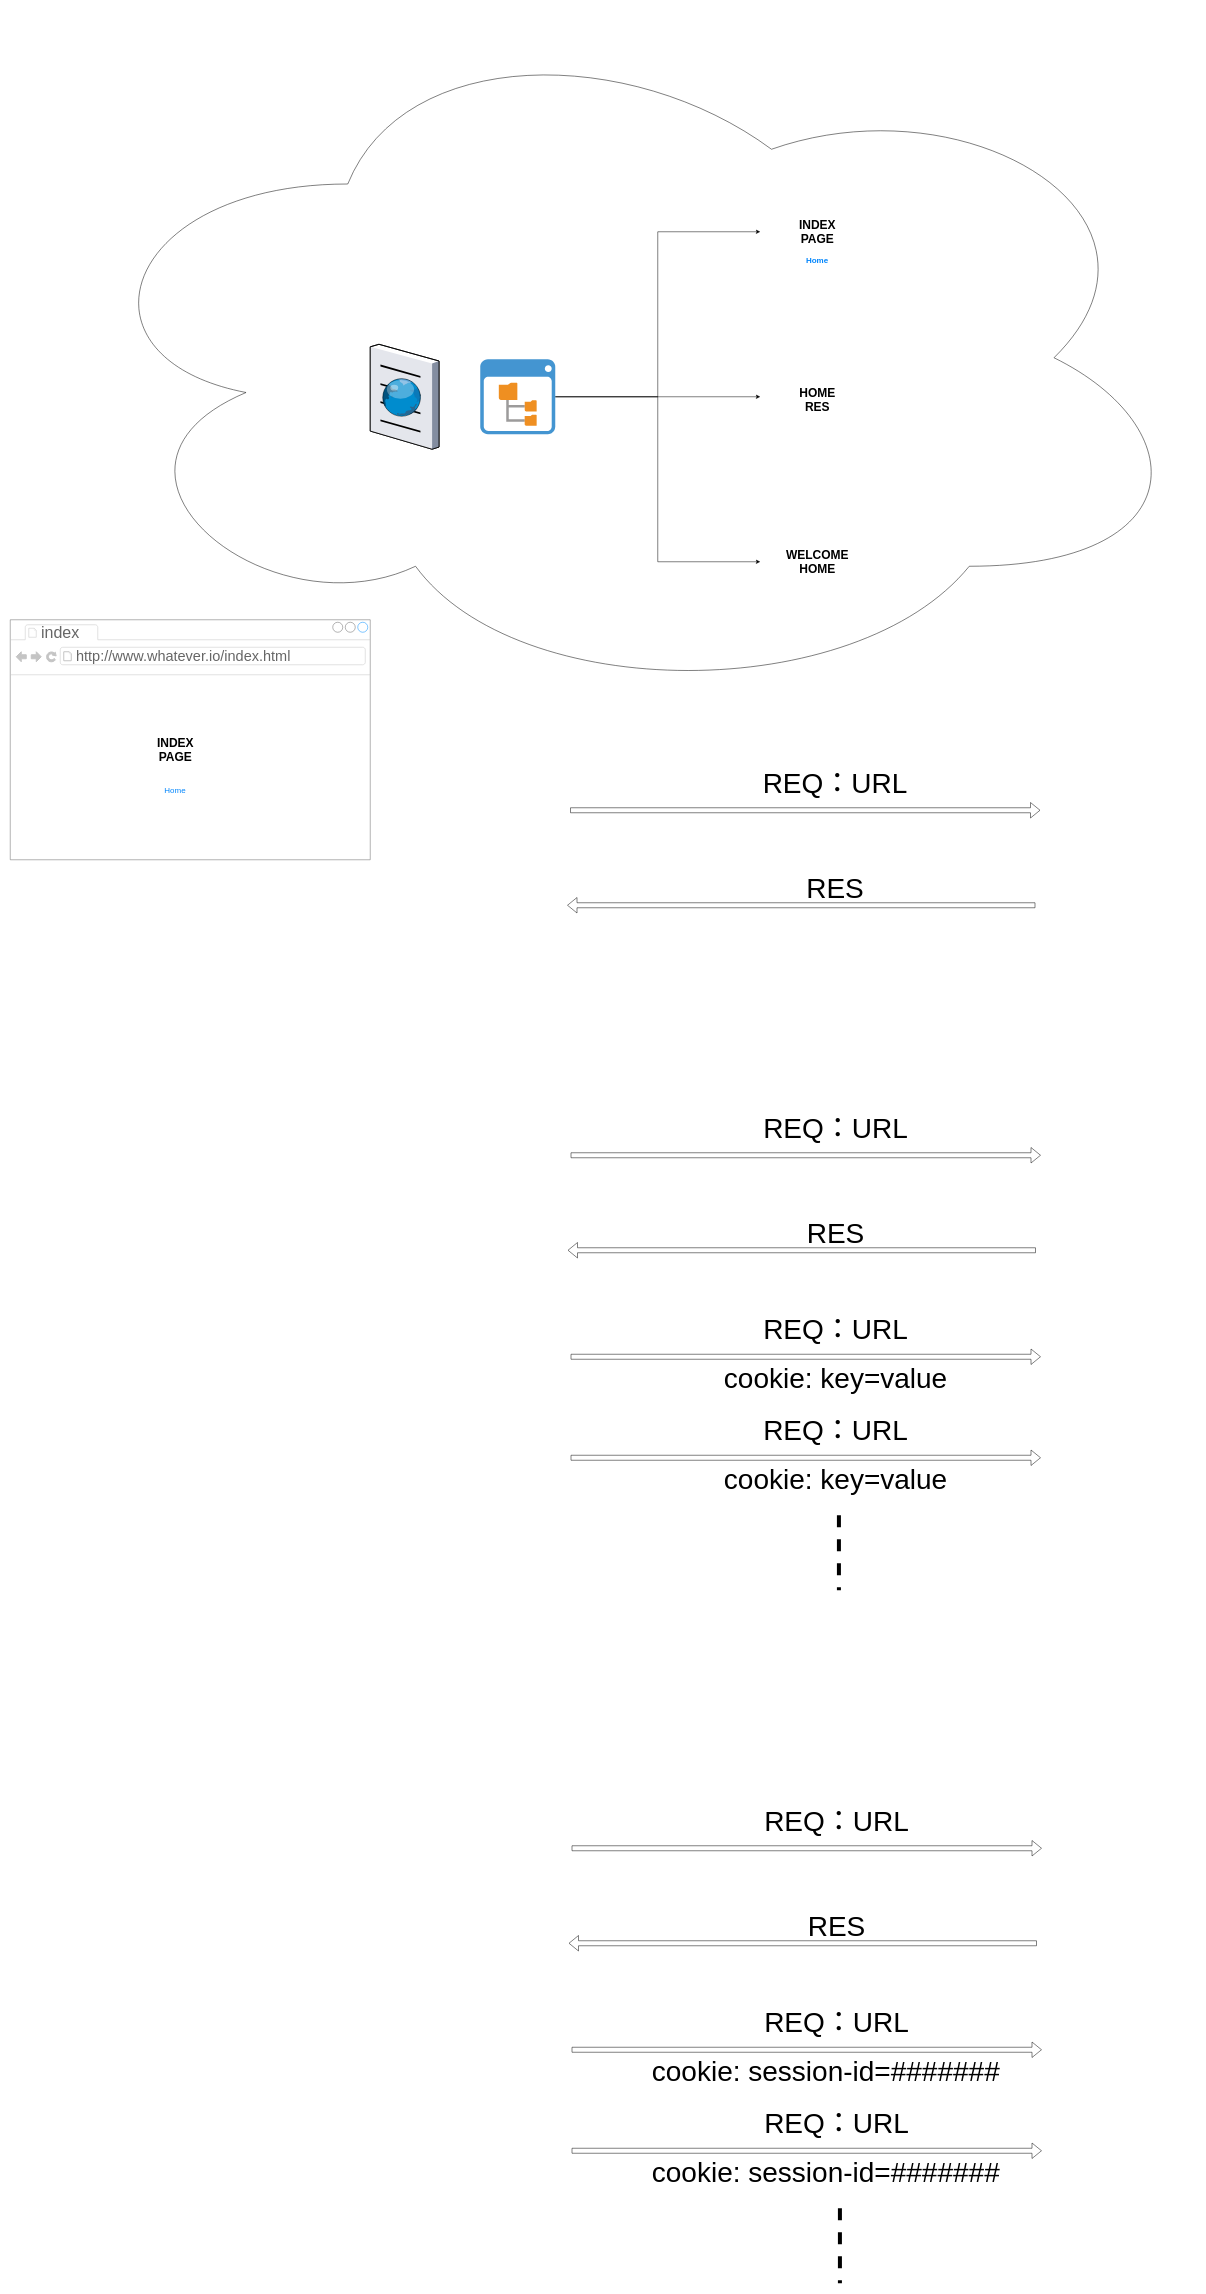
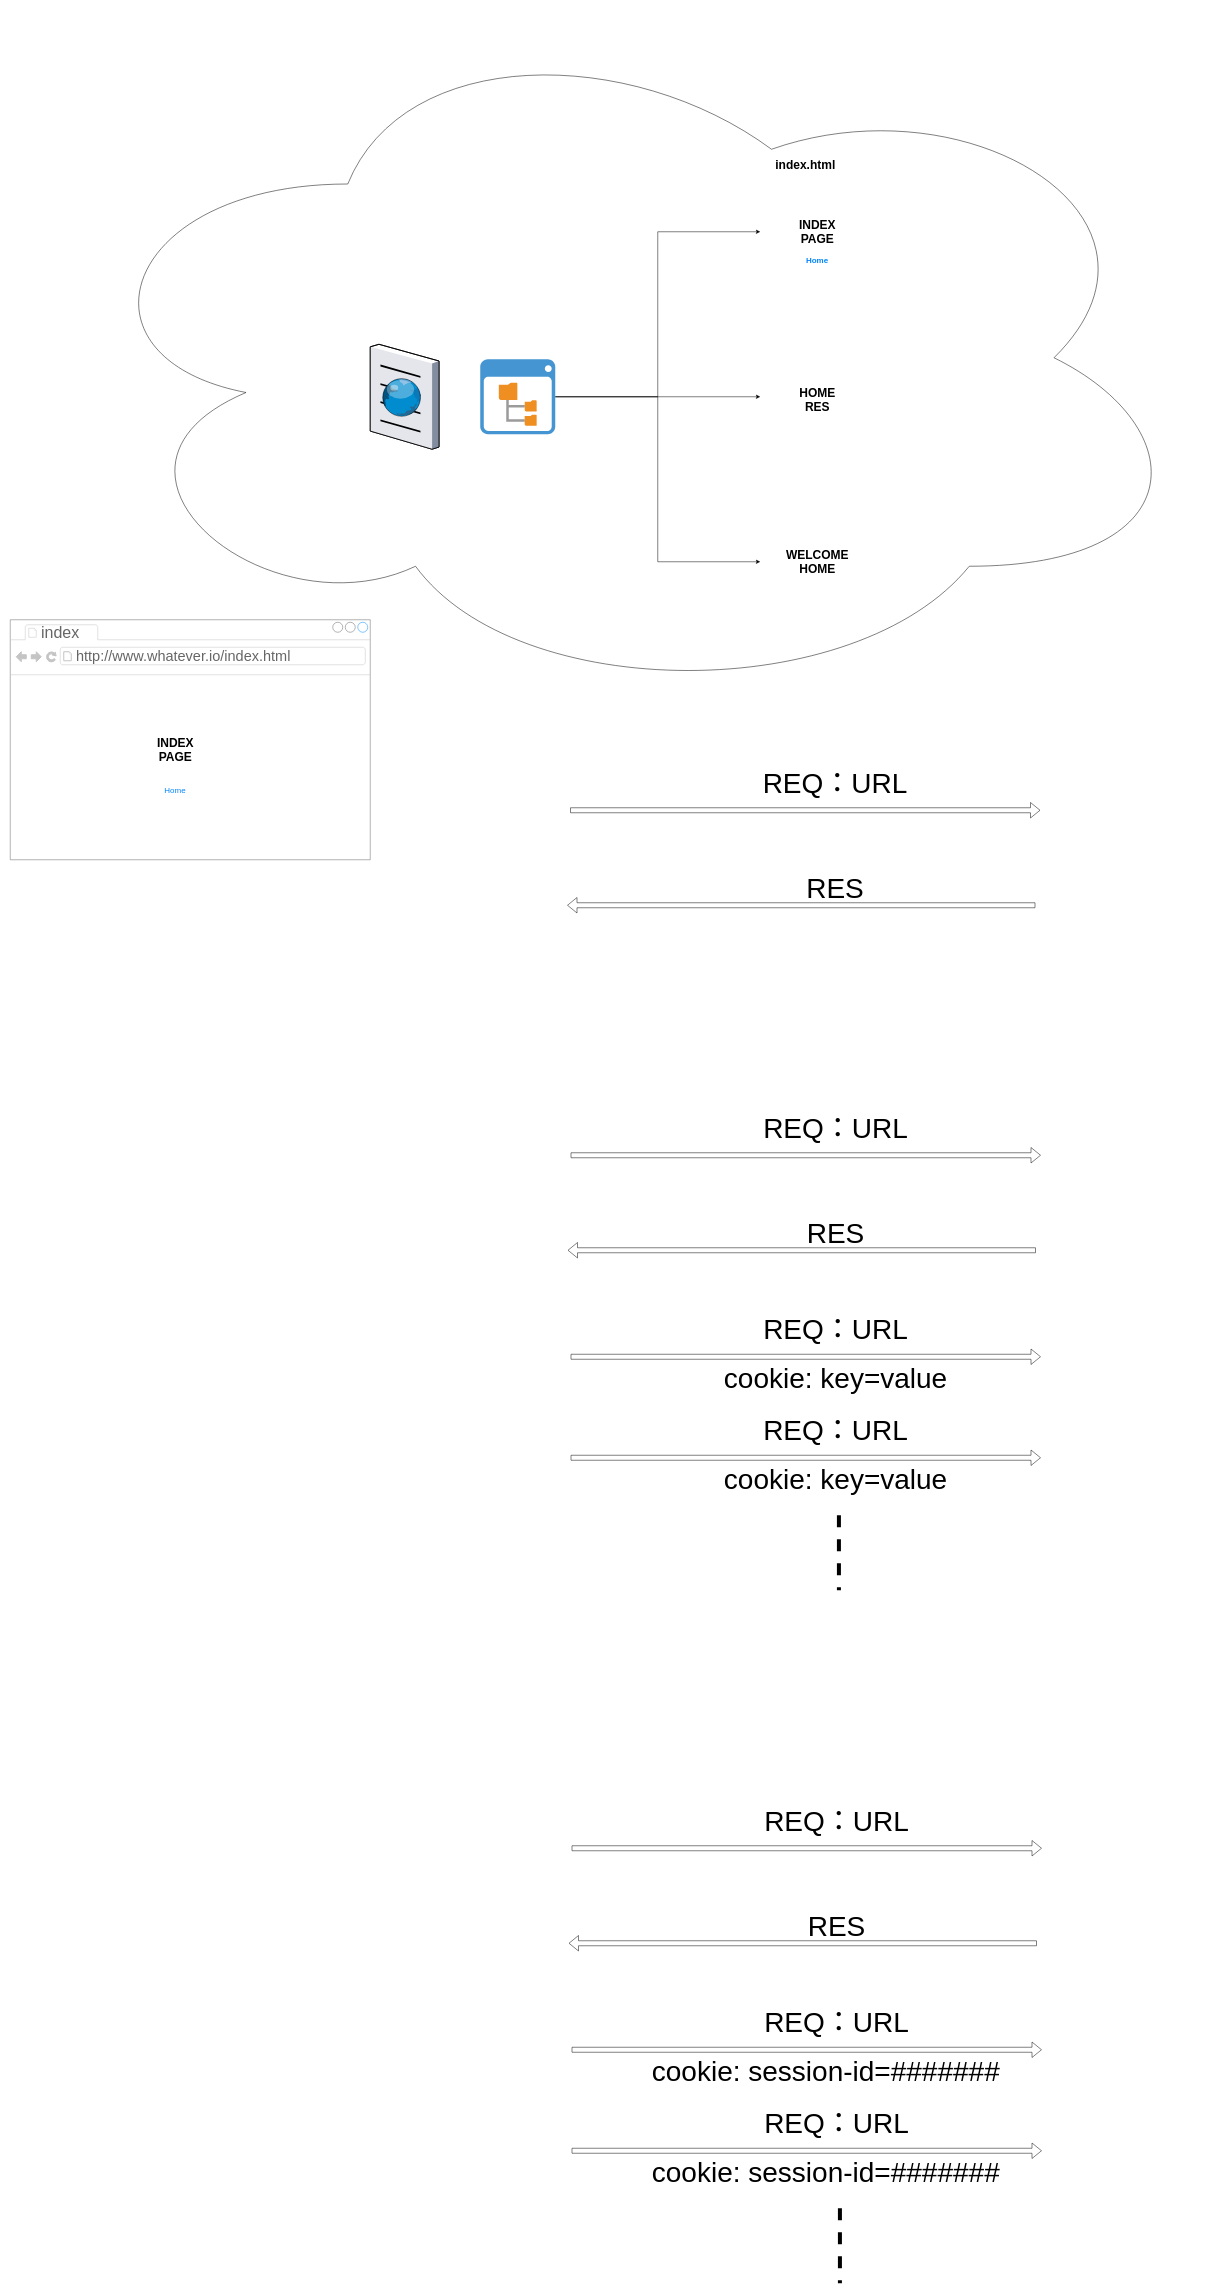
  <mxCell id="0" />
  <mxCell id="1" parent="0" />
  <mxCell id="2" value="" style="strokeWidth=1;shadow=0;dashed=0;align=center;html=1;shape=mxgraph.mockup.containers.browserWindow;rSize=0;strokeColor=#666666;strokeColor2=#008cff;strokeColor3=#c4c4c4;mainText=,;recursiveResize=0;" parent="1" vertex="1"><mxGeometry x="20" y="1239" width="720" height="480" as="geometry" /></mxCell>
  <mxCell id="3" value="&lt;font style=&quot;font-size: 32px;&quot;&gt;index&lt;/font&gt;" style="strokeWidth=1;shadow=0;dashed=0;align=center;html=1;shape=mxgraph.mockup.containers.anchor;fontSize=17;fontColor=#666666;align=left;" parent="2" vertex="1"><mxGeometry x="60" y="12" width="110" height="26" as="geometry" /></mxCell>
  <mxCell id="4" value="http://www.whatever.io/index.html" style="strokeWidth=1;shadow=0;dashed=0;align=center;html=1;shape=mxgraph.mockup.containers.anchor;rSize=0;fontSize=29;fontColor=#666666;align=left;" parent="2" vertex="1"><mxGeometry x="130" y="60" width="250" height="26" as="geometry" /></mxCell>
  <mxCell id="5" value="INDEX&lt;br&gt;PAGE" style="text;strokeColor=none;fillColor=none;html=1;fontSize=24;fontStyle=1;verticalAlign=middle;align=center;" parent="2" vertex="1"><mxGeometry x="280" y="240" width="100" height="40" as="geometry" /></mxCell>
  <mxCell id="6" value="Home" style="html=1;shadow=0;dashed=0;shape=mxgraph.bootstrap.rrect;rSize=5;strokeColor=none;strokeWidth=1;fillColor=none;fontColor=#0085FC;whiteSpace=wrap;align=center;verticalAlign=middle;spacingLeft=0;fontStyle=0;fontSize=16;spacing=5;" parent="2" vertex="1"><mxGeometry x="300" y="320" width="60" height="40" as="geometry" /></mxCell>
  <mxCell id="7" value="" style="ellipse;shape=cloud;whiteSpace=wrap;html=1;" parent="1" vertex="1"><mxGeometry x="130" y="20" width="2260" height="1390" as="geometry" /></mxCell>
  <mxCell id="8" value="" style="verticalLabelPosition=bottom;sketch=0;aspect=fixed;html=1;verticalAlign=top;strokeColor=none;align=center;outlineConnect=0;shape=mxgraph.citrix.browser;" parent="1" vertex="1"><mxGeometry x="740" y="688.07" width="137.5" height="209.87" as="geometry" /></mxCell>
  <mxCell id="9" style="edgeStyle=orthogonalEdgeStyle;rounded=0;orthogonalLoop=1;jettySize=auto;html=1;entryX=0;entryY=0.5;entryDx=0;entryDy=0;" parent="1" source="12" target="13" edge="1"><mxGeometry relative="1" as="geometry" /></mxCell>
  <mxCell id="10" style="edgeStyle=orthogonalEdgeStyle;rounded=0;orthogonalLoop=1;jettySize=auto;html=1;" parent="1" source="12" target="16" edge="1"><mxGeometry relative="1" as="geometry" /></mxCell>
  <mxCell id="11" style="edgeStyle=orthogonalEdgeStyle;rounded=0;orthogonalLoop=1;jettySize=auto;html=1;entryX=0;entryY=0.5;entryDx=0;entryDy=0;" parent="1" source="12" target="18" edge="1"><mxGeometry relative="1" as="geometry" /></mxCell>
  <mxCell id="12" value="" style="shadow=0;dashed=0;html=1;strokeColor=none;fillColor=#4495D1;labelPosition=center;verticalLabelPosition=bottom;verticalAlign=top;align=center;outlineConnect=0;shape=mxgraph.veeam.2d.file_system_browser;" parent="1" vertex="1"><mxGeometry x="960" y="718" width="150" height="150" as="geometry" /></mxCell>
  <mxCell id="13" value="" style="shape=image;html=1;verticalAlign=top;verticalLabelPosition=bottom;labelBackgroundColor=#ffffff;imageAspect=0;aspect=fixed;image=https://cdn2.iconfinder.com/data/icons/essential-web-1-1/50/file-blank-paper-page-document-128.png" parent="1" vertex="1"><mxGeometry x="1520" y="349" width="228" height="228" as="geometry" /></mxCell>
+ <mxCell id="14" value="index.html" style="text;strokeColor=none;fillColor=none;html=1;fontSize=24;fontStyle=1;verticalAlign=middle;align=center;" parent="1" vertex="1"><mxGeometry x="1560" y="309" width="100" height="40" as="geometry" /></mxCell>
  <mxCell id="15" value="INDEX&lt;br&gt;PAGE" style="text;strokeColor=none;fillColor=none;html=1;fontSize=24;fontStyle=1;verticalAlign=middle;align=center;" parent="1" vertex="1"><mxGeometry x="1584" y="443" width="100" height="40" as="geometry" /></mxCell>
  <mxCell id="16" value="" style="shape=image;html=1;verticalAlign=top;verticalLabelPosition=bottom;labelBackgroundColor=#ffffff;imageAspect=0;aspect=fixed;image=https://cdn2.iconfinder.com/data/icons/essential-web-1-1/50/file-blank-paper-page-document-128.png" parent="1" vertex="1"><mxGeometry x="1520" y="679" width="228" height="228" as="geometry" /></mxCell>
  <mxCell id="17" value="HOME&lt;br&gt;RES" style="text;strokeColor=none;fillColor=none;html=1;fontSize=24;fontStyle=1;verticalAlign=middle;align=center;" parent="1" vertex="1"><mxGeometry x="1584" y="779" width="100" height="40" as="geometry" /></mxCell>
  <mxCell id="18" value="" style="shape=image;html=1;verticalAlign=top;verticalLabelPosition=bottom;labelBackgroundColor=#ffffff;imageAspect=0;aspect=fixed;image=https://cdn2.iconfinder.com/data/icons/essential-web-1-1/50/file-blank-paper-page-document-128.png" parent="1" vertex="1"><mxGeometry x="1520" y="1009" width="228" height="228" as="geometry" /></mxCell>
  <mxCell id="19" value="WELCOME&lt;br&gt;HOME" style="text;strokeColor=none;fillColor=none;html=1;fontSize=24;fontStyle=1;verticalAlign=middle;align=center;" parent="1" vertex="1"><mxGeometry x="1584" y="1103" width="100" height="40" as="geometry" /></mxCell>
  <mxCell id="20" value="Home" style="html=1;shadow=0;dashed=0;shape=mxgraph.bootstrap.rrect;rSize=5;strokeColor=none;strokeWidth=1;fillColor=none;fontColor=#0085FC;whiteSpace=wrap;align=center;verticalAlign=middle;spacingLeft=0;fontStyle=1;fontSize=16;spacing=5;" parent="1" vertex="1"><mxGeometry x="1604" y="499" width="60" height="40" as="geometry" /></mxCell>
  <mxCell id="21" value="" style="shape=flexArrow;endArrow=classic;html=1;rounded=0;" edge="1" parent="1"><mxGeometry width="50" height="50" relative="1" as="geometry"><mxPoint x="1140" y="1620" as="sourcePoint" /><mxPoint x="2080" y="1620" as="targetPoint" /></mxGeometry></mxCell>
  <mxCell id="22" value="REQ：URL" style="text;html=1;strokeColor=none;fillColor=none;align=center;verticalAlign=middle;whiteSpace=wrap;rounded=0;fontSize=56;" vertex="1" parent="1"><mxGeometry x="1390" y="1550" width="560" height="30" as="geometry" /></mxCell>
  <mxCell id="23" value="" style="shape=flexArrow;endArrow=classic;html=1;rounded=0;" edge="1" parent="1"><mxGeometry width="50" height="50" relative="1" as="geometry"><mxPoint x="2070" y="1810" as="sourcePoint" /><mxPoint x="1134" y="1810" as="targetPoint" /></mxGeometry></mxCell>
  <mxCell id="24" value="RES" style="text;html=1;strokeColor=none;fillColor=none;align=center;verticalAlign=middle;whiteSpace=wrap;rounded=0;fontSize=56;" vertex="1" parent="1"><mxGeometry x="1390" y="1760" width="560" height="30" as="geometry" /></mxCell>
  <mxCell id="25" value="" style="shape=image;html=1;verticalAlign=top;verticalLabelPosition=bottom;labelBackgroundColor=#ffffff;imageAspect=0;aspect=fixed;image=https://cdn2.iconfinder.com/data/icons/essential-web-1-1/50/file-blank-paper-page-document-128.png" vertex="1" parent="1"><mxGeometry x="1780" y="1719" width="80" height="80" as="geometry" /></mxCell>
  <mxCell id="26" value="" style="shape=flexArrow;endArrow=classic;html=1;rounded=0;" edge="1" parent="1"><mxGeometry width="50" height="50" relative="1" as="geometry"><mxPoint x="1141" y="2310" as="sourcePoint" /><mxPoint x="2081" y="2310" as="targetPoint" /></mxGeometry></mxCell>
  <mxCell id="27" value="REQ：URL" style="text;html=1;strokeColor=none;fillColor=none;align=center;verticalAlign=middle;whiteSpace=wrap;rounded=0;fontSize=56;" vertex="1" parent="1"><mxGeometry x="1391" y="2240" width="560" height="30" as="geometry" /></mxCell>
  <mxCell id="28" value="" style="shape=flexArrow;endArrow=classic;html=1;rounded=0;" edge="1" parent="1"><mxGeometry width="50" height="50" relative="1" as="geometry"><mxPoint x="2071" y="2500" as="sourcePoint" /><mxPoint x="1135" y="2500" as="targetPoint" /></mxGeometry></mxCell>
  <mxCell id="29" value="RES" style="text;html=1;strokeColor=none;fillColor=none;align=center;verticalAlign=middle;whiteSpace=wrap;rounded=0;fontSize=56;" vertex="1" parent="1"><mxGeometry x="1391" y="2450" width="560" height="30" as="geometry" /></mxCell>
  <mxCell id="30" value="" style="shape=image;html=1;verticalAlign=top;verticalLabelPosition=bottom;labelBackgroundColor=#ffffff;imageAspect=0;aspect=fixed;image=https://cdn2.iconfinder.com/data/icons/essential-web-1-1/50/file-blank-paper-page-document-128.png" vertex="1" parent="1"><mxGeometry x="1781" y="2409" width="80" height="80" as="geometry" /></mxCell>
  <mxCell id="31" value="" style="shape=flexArrow;endArrow=classic;html=1;rounded=0;" edge="1" parent="1"><mxGeometry width="50" height="50" relative="1" as="geometry"><mxPoint x="1141" y="2713" as="sourcePoint" /><mxPoint x="2081" y="2713" as="targetPoint" /></mxGeometry></mxCell>
  <mxCell id="32" value="REQ：URL" style="text;html=1;strokeColor=none;fillColor=none;align=center;verticalAlign=middle;whiteSpace=wrap;rounded=0;fontSize=56;" vertex="1" parent="1"><mxGeometry x="1391" y="2643" width="560" height="30" as="geometry" /></mxCell>
  <mxCell id="33" value="cookie: key=value" style="text;html=1;strokeColor=none;fillColor=none;align=center;verticalAlign=middle;whiteSpace=wrap;rounded=0;fontSize=56;" vertex="1" parent="1"><mxGeometry x="1391" y="2741" width="560" height="30" as="geometry" /></mxCell>
  <mxCell id="34" value="" style="shape=flexArrow;endArrow=classic;html=1;rounded=0;" edge="1" parent="1"><mxGeometry width="50" height="50" relative="1" as="geometry"><mxPoint x="1141" y="2915" as="sourcePoint" /><mxPoint x="2081" y="2915" as="targetPoint" /></mxGeometry></mxCell>
  <mxCell id="35" value="REQ：URL" style="text;html=1;strokeColor=none;fillColor=none;align=center;verticalAlign=middle;whiteSpace=wrap;rounded=0;fontSize=56;" vertex="1" parent="1"><mxGeometry x="1391" y="2845" width="560" height="30" as="geometry" /></mxCell>
  <mxCell id="36" value="cookie: key=value" style="text;html=1;strokeColor=none;fillColor=none;align=center;verticalAlign=middle;whiteSpace=wrap;rounded=0;fontSize=56;" vertex="1" parent="1"><mxGeometry x="1391" y="2943" width="560" height="30" as="geometry" /></mxCell>
  <mxCell id="37" value="" style="endArrow=none;dashed=1;html=1;rounded=0;fontSize=56;endSize=6;startSize=6;strokeWidth=8;jumpSize=2;" edge="1" parent="1"><mxGeometry width="50" height="50" relative="1" as="geometry"><mxPoint x="1677.33" y="3030" as="sourcePoint" /><mxPoint x="1677.33" y="3180" as="targetPoint" /></mxGeometry></mxCell>
  <mxCell id="38" value="" style="shape=flexArrow;endArrow=classic;html=1;rounded=0;" edge="1" parent="1"><mxGeometry width="50" height="50" relative="1" as="geometry"><mxPoint x="1143" y="3696" as="sourcePoint" /><mxPoint x="2083" y="3696" as="targetPoint" /></mxGeometry></mxCell>
  <mxCell id="39" value="REQ：URL" style="text;html=1;strokeColor=none;fillColor=none;align=center;verticalAlign=middle;whiteSpace=wrap;rounded=0;fontSize=56;" vertex="1" parent="1"><mxGeometry x="1393" y="3626" width="560" height="30" as="geometry" /></mxCell>
  <mxCell id="40" value="" style="shape=flexArrow;endArrow=classic;html=1;rounded=0;" edge="1" parent="1"><mxGeometry width="50" height="50" relative="1" as="geometry"><mxPoint x="2073" y="3886" as="sourcePoint" /><mxPoint x="1137" y="3886" as="targetPoint" /></mxGeometry></mxCell>
  <mxCell id="41" value="RES" style="text;html=1;strokeColor=none;fillColor=none;align=center;verticalAlign=middle;whiteSpace=wrap;rounded=0;fontSize=56;" vertex="1" parent="1"><mxGeometry x="1393" y="3836" width="560" height="30" as="geometry" /></mxCell>
  <mxCell id="42" value="" style="shape=image;html=1;verticalAlign=top;verticalLabelPosition=bottom;labelBackgroundColor=#ffffff;imageAspect=0;aspect=fixed;image=https://cdn2.iconfinder.com/data/icons/essential-web-1-1/50/file-blank-paper-page-document-128.png" vertex="1" parent="1"><mxGeometry x="1783" y="3795" width="80" height="80" as="geometry" /></mxCell>
  <mxCell id="43" value="" style="shape=flexArrow;endArrow=classic;html=1;rounded=0;" edge="1" parent="1"><mxGeometry width="50" height="50" relative="1" as="geometry"><mxPoint x="1143" y="4099" as="sourcePoint" /><mxPoint x="2083" y="4099" as="targetPoint" /></mxGeometry></mxCell>
  <mxCell id="44" value="REQ：URL" style="text;html=1;strokeColor=none;fillColor=none;align=center;verticalAlign=middle;whiteSpace=wrap;rounded=0;fontSize=56;" vertex="1" parent="1"><mxGeometry x="1393" y="4029" width="560" height="30" as="geometry" /></mxCell>
  <mxCell id="45" value="cookie: session-id=#######" style="text;html=1;strokeColor=none;fillColor=none;align=center;verticalAlign=middle;whiteSpace=wrap;rounded=0;fontSize=56;" vertex="1" parent="1"><mxGeometry x="1250" y="4127" width="803" height="30" as="geometry" /></mxCell>
  <mxCell id="46" value="" style="shape=flexArrow;endArrow=classic;html=1;rounded=0;" edge="1" parent="1"><mxGeometry width="50" height="50" relative="1" as="geometry"><mxPoint x="1143" y="4301" as="sourcePoint" /><mxPoint x="2083" y="4301" as="targetPoint" /></mxGeometry></mxCell>
  <mxCell id="47" value="REQ：URL" style="text;html=1;strokeColor=none;fillColor=none;align=center;verticalAlign=middle;whiteSpace=wrap;rounded=0;fontSize=56;" vertex="1" parent="1"><mxGeometry x="1393" y="4231" width="560" height="30" as="geometry" /></mxCell>
  <mxCell id="48" value="" style="endArrow=none;dashed=1;html=1;rounded=0;fontSize=56;endSize=6;startSize=6;strokeWidth=8;jumpSize=2;" edge="1" parent="1"><mxGeometry width="50" height="50" relative="1" as="geometry"><mxPoint x="1679.33" y="4416" as="sourcePoint" /><mxPoint x="1679.33" y="4566" as="targetPoint" /></mxGeometry></mxCell>
  <mxCell id="49" value="cookie: session-id=#######" style="text;html=1;strokeColor=none;fillColor=none;align=center;verticalAlign=middle;whiteSpace=wrap;rounded=0;fontSize=56;" vertex="1" parent="1"><mxGeometry x="1250" y="4328" width="803" height="30" as="geometry" /></mxCell>
